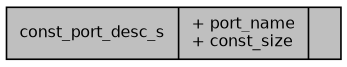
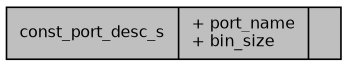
  digraph {
    rankdir=LR
-   n1 [color=black fillcolor=grey75 fontcolor=black fontname=Helvetica fontsize=10 height=0.2 label="{const_port_desc_s\n|+ port_name\l+ const_size\l|}" shape=record style=filled width=0.4]
+   n1 [color=black fillcolor=grey75 fontcolor=black fontname=Helvetica fontsize=10 height=0.2 label="{const_port_desc_s\n|+ port_name\l+ bin_size\l|}" shape=record style=filled width=0.4]
  }
